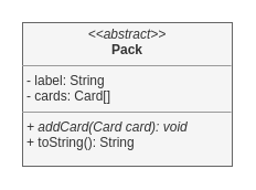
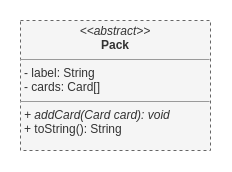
  <mxCell id="0" />
  <mxCell id="1" parent="0" />
- <mxCell id="2" value="&lt;p style=&quot;margin: 0px ; margin-top: 4px ; text-align: center&quot;&gt;&lt;i&gt;&amp;lt;&amp;lt;abstract&amp;gt;&amp;gt;&lt;/i&gt;&lt;br&gt;&lt;b&gt;Pack&lt;/b&gt;&lt;/p&gt;&lt;hr size=&quot;1&quot;&gt;&lt;p style=&quot;margin: 0px ; margin-left: 4px&quot;&gt;- label: String&lt;/p&gt;&lt;p style=&quot;margin: 0px ; margin-left: 4px&quot;&gt;- cards: Card[]&lt;br&gt;&lt;/p&gt;&lt;hr size=&quot;1&quot;&gt;&lt;p style=&quot;margin: 0px ; margin-left: 4px&quot;&gt;&lt;i&gt;+ addCard(Card card): void&lt;/i&gt;&lt;br&gt;+ toString(): String&lt;/p&gt;" style="verticalAlign=top;align=left;overflow=fill;fontSize=12;fontFamily=Helvetica;html=1;fillColor=#f5f5f5;fontColor=#333333;strokeColor=#666666;" vertex="1" parent="1"><mxGeometry x="20" y="20" width="190" height="130" as="geometry" /></mxCell>
+ <mxCell id="2" value="&lt;p style=&quot;margin: 0px ; margin-top: 4px ; text-align: center&quot;&gt;&lt;i&gt;&amp;lt;&amp;lt;abstract&amp;gt;&amp;gt;&lt;/i&gt;&lt;br&gt;&lt;b&gt;Pack&lt;/b&gt;&lt;/p&gt;&lt;hr size=&quot;1&quot;&gt;&lt;p style=&quot;margin: 0px ; margin-left: 4px&quot;&gt;- label: String&lt;/p&gt;&lt;p style=&quot;margin: 0px ; margin-left: 4px&quot;&gt;- cards: Card[]&lt;br&gt;&lt;/p&gt;&lt;hr size=&quot;1&quot;&gt;&lt;p style=&quot;margin: 0px ; margin-left: 4px&quot;&gt;&lt;i&gt;+ addCard(Card card): void&lt;/i&gt;&lt;br&gt;+ toString(): String&lt;/p&gt;" style="verticalAlign=top;align=left;overflow=fill;fontSize=12;fontFamily=Helvetica;html=1;fillColor=#f5f5f5;fontColor=#333333;strokeColor=#666666;dashed=1;" vertex="1" parent="1"><mxGeometry x="20" y="20" width="190" height="130" as="geometry" /></mxCell>
